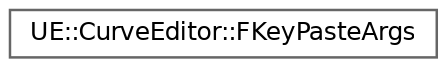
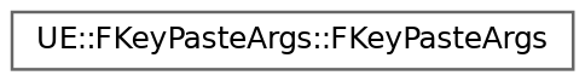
  digraph {
    rankdir=LR
-   n1 [color=grey40 fillcolor=white fontname=Helvetica fontsize=10 height=0.2 label="UE::CurveEditor::FKeyPasteArgs" shape=box style=filled width=0.4]
+   n1 [color=grey40 fillcolor=white fontname=Helvetica fontsize=10 height=0.2 label="UE::FKeyPasteArgs::FKeyPasteArgs" shape=box style=filled width=0.4]
  }
